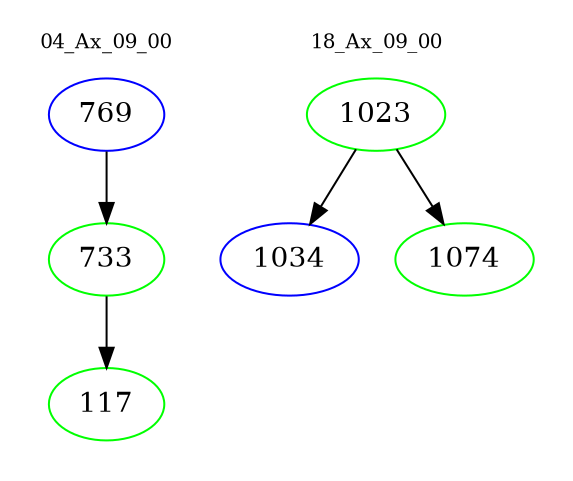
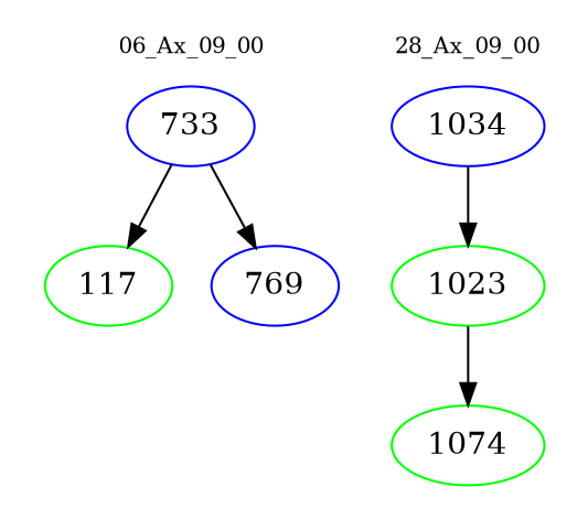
  digraph {
    node [color=green]
    edge [color=black]
-   n1 [label=733]
+   n1 [color=blue label=733]
    n2 [label=117]
    n3 [color=blue label=769]
    n4 [label=1023]
    n5 [color=blue label=1034]
    n6 [label=1074]
    subgraph cluster_1 {
      color=white
      fontsize=10
-     label="04_Ax_09_00"
+     label="06_Ax_09_00"
      n1
      n2
      n3
    }
    subgraph cluster_2 {
      color=white
      fontsize=10
-     label="18_Ax_09_00"
+     label="28_Ax_09_00"
      n4
      n5
      n6
    }
    n1 -> n2
-   n3 -> n1
-   n4 -> n5
+   n1 -> n3
+   n5 -> n4
    n4 -> n6
  }
